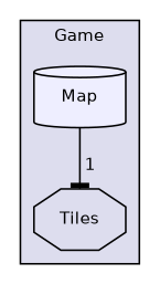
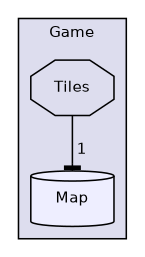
  digraph {
    compound=true
    node [fontname=Helvetica fontsize=10]
    n1 [label=Tiles shape=octagon]
    n2 [fillcolor="#eeeeff" label=Map pencolor=black shape=cylinder style=filled]
    subgraph cluster_1 {
      bgcolor="#ddddee"
      fontname=Helvetica
      fontsize=10
      label=Game
      pencolor=black
      n1
      n2
    }
-   n2 -> n1 [headlabel=1 labeldistance=1.5 labelfontname=Helvetica labelfontsize=10 style=solid arrowhead=tee]
+   n1 -> n2 [headlabel=1 labeldistance=1.5 labelfontname=Helvetica labelfontsize=10 style=solid arrowhead=tee]
  }
